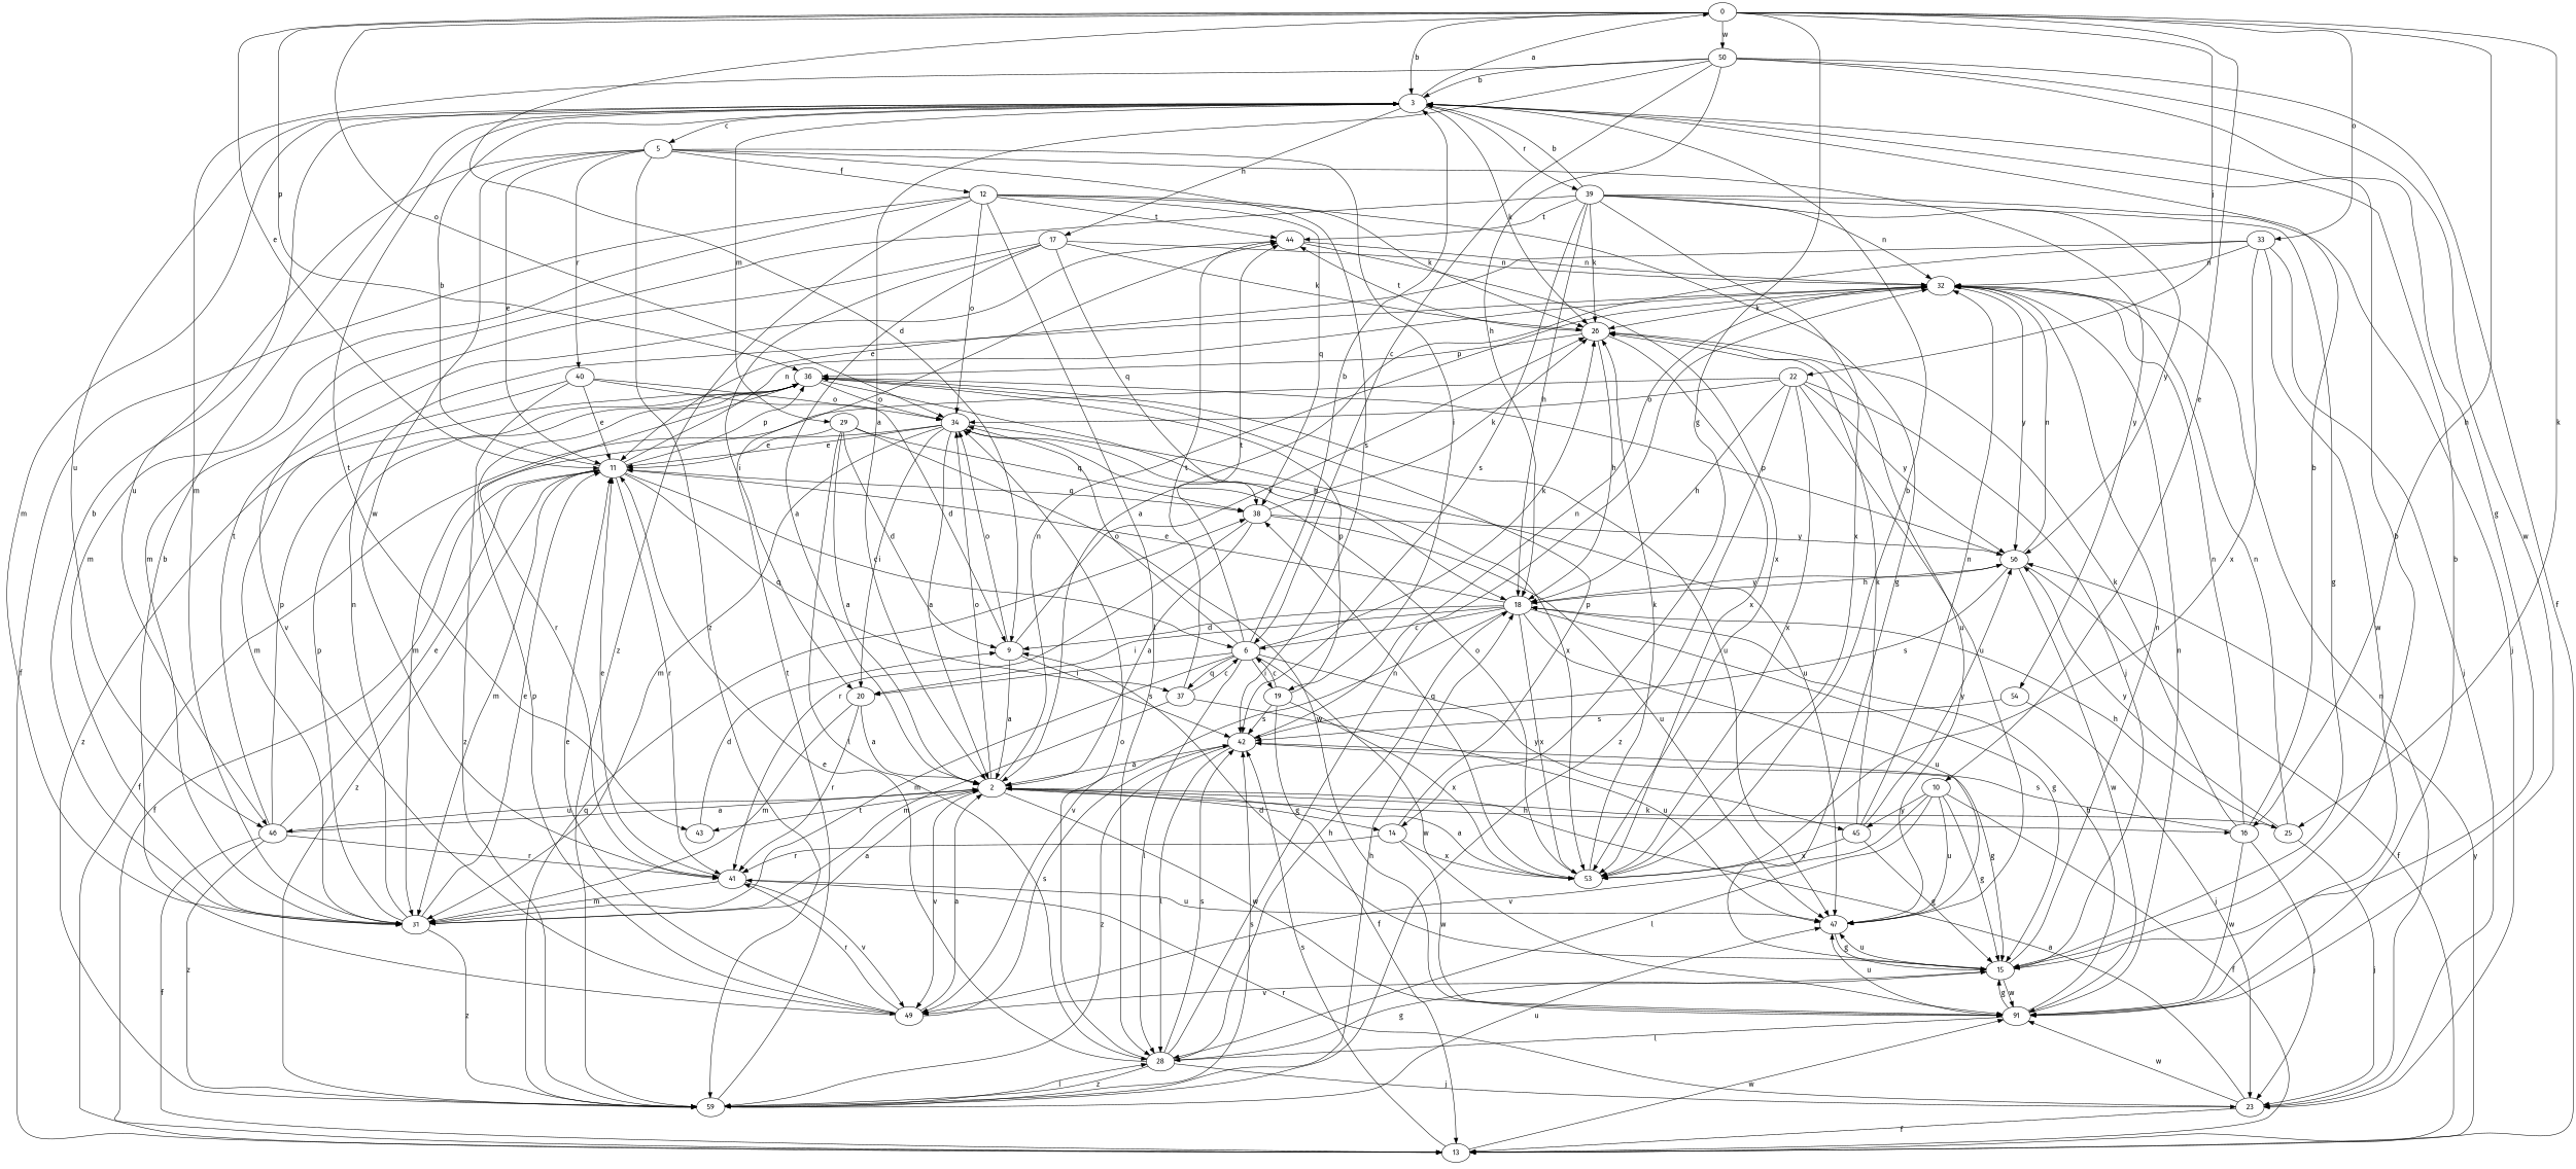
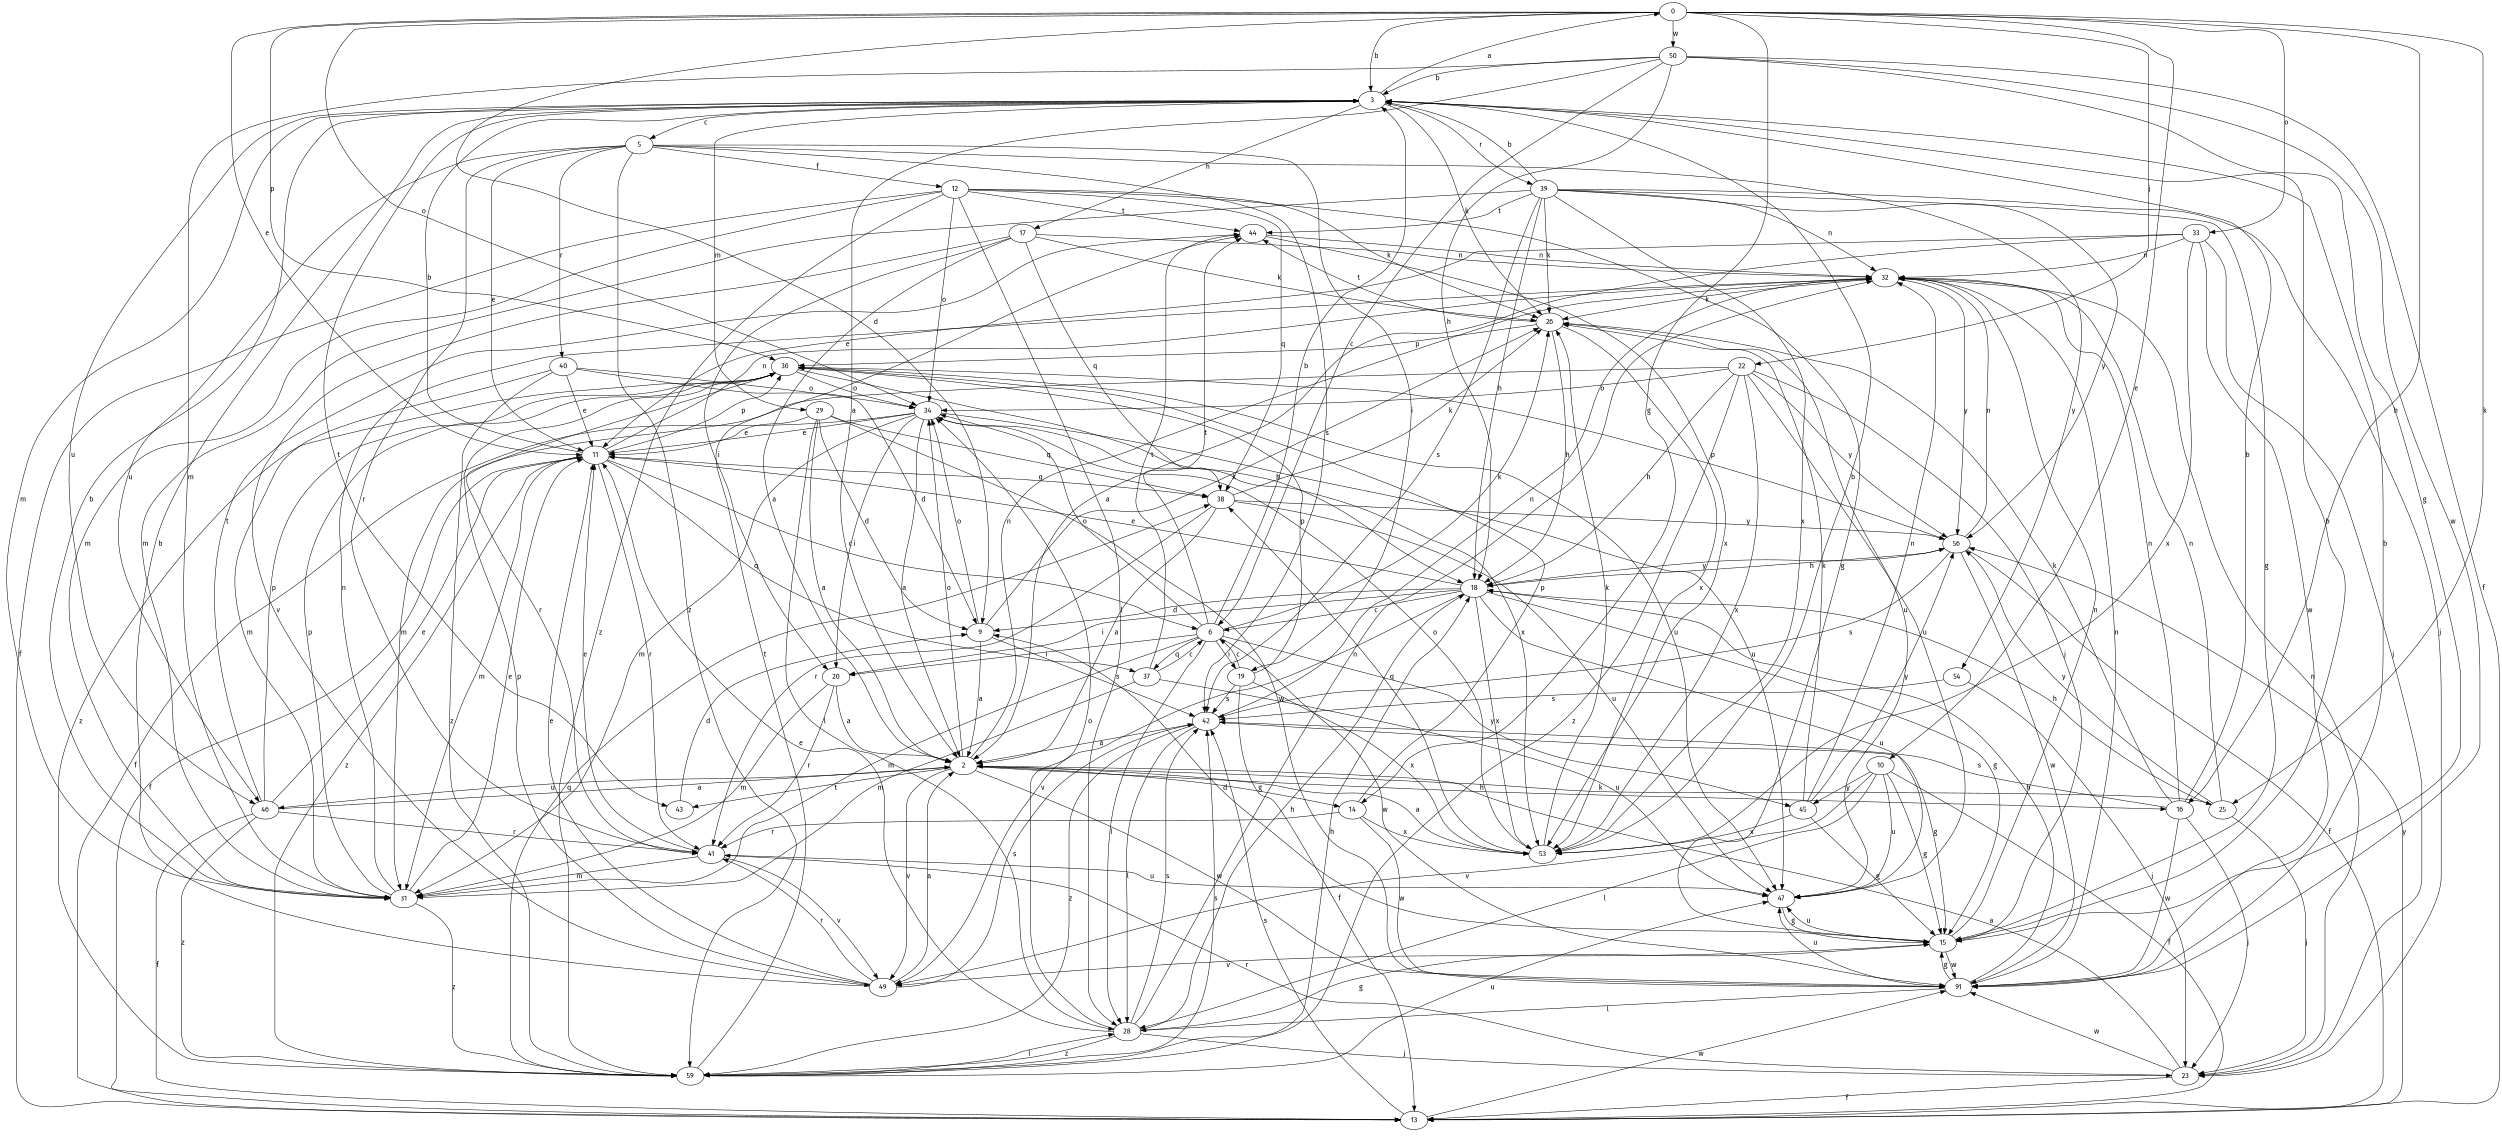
  strict digraph {
    fontname="Fira Sans"
    node [fontname="Fira Sans"]
    edge [fontname="Fira Sans"]
    0
    3
    9
    10
    11
    14
    16
    22
    25
    33
    34
    36
    50
    43
    46
    5
    17
    26
    29
    31
    39
    2
    42
    49
    28
    n26 [label=45]
    13
    15
    47
    32
    41
    59
    6
    37
    38
    n36 [label=91]
    53
    23
    56
    18
    20
    44
    12
    19
    40
    54
    0 -> 3 [label=b]
    0 -> 9 [label=d]
    0 -> 10 [label=e]
    0 -> 11 [label=e]
    0 -> 14 [label=g]
    0 -> 16 [label=h]
    0 -> 22 [label=j]
    0 -> 25 [label=k]
    0 -> 33 [label=o]
    0 -> 34 [label=o]
    0 -> 36 [label=p]
    0 -> 50 [label=w]
    3 -> 0 [label=a]
    3 -> 43 [label=t]
    3 -> 46 [label=u]
    3 -> 5 [label=c]
    3 -> 17 [label=h]
    3 -> 26 [label=k]
    3 -> 29 [label=m]
    3 -> 31 [label=m]
    3 -> 39 [label=r]
    9 -> 34 [label=o]
    9 -> 26 [label=k]
    9 -> 2 [label=a]
    9 -> 42 [label=s]
    10 -> 49 [label=v]
    10 -> 28 [label=l]
    10 -> n26 [label=y]
    10 -> 13 [label=f]
    10 -> 15 [label=g]
    10 -> 47 [label=u]
    11 -> 3 [label=b]
    11 -> 36 [label=p]
    11 -> 31 [label=m]
    11 -> 13 [label=f]
    11 -> 32 [label=n]
    11 -> 41 [label=r]
    11 -> 59 [label=z]
    11 -> 6 [label=c]
    11 -> 37 [label=q]
    11 -> 38 [label=q]
    14 -> 36 [label=p]
    14 -> 41 [label=r]
    14 -> n36 [label=w]
    14 -> 53 [label=x]
    16 -> 3 [label=b]
    16 -> 26 [label=k]
    16 -> 42 [label=s]
    16 -> 32 [label=n]
    16 -> n36 [label=w]
    16 -> 23 [label=j]
    22 -> 34 [label=o]
    22 -> 31 [label=m]
    22 -> 15 [label=j]
    22 -> 47 [label=u]
    22 -> 59 [label=z]
    22 -> 53 [label=x]
    22 -> 56 [label=y]
    22 -> 18 [label=h]
    25 -> 32 [label=n]
    25 -> 23 [label=j]
    25 -> 56 [label=y]
    25 -> 18 [label=h]
    33 -> 11 [label=e]
    33 -> 2 [label=a]
    33 -> 32 [label=n]
    33 -> n36 [label=w]
    33 -> 53 [label=x]
    33 -> 23 [label=j]
    34 -> 11 [label=e]
    34 -> 31 [label=m]
    34 -> 2 [label=a]
    34 -> 13 [label=f]
    34 -> 47 [label=u]
    34 -> 53 [label=x]
    34 -> 20 [label=i]
    36 -> 34 [label=o]
    36 -> 47 [label=u]
    36 -> 41 [label=r]
    36 -> 59 [label=z]
    36 -> 18 [label=h]
    50 -> 3 [label=b]
    50 -> 31 [label=m]
    50 -> 2 [label=a]
    50 -> 13 [label=f]
    50 -> 15 [label=g]
    50 -> 6 [label=c]
    50 -> n36 [label=w]
    50 -> 18 [label=h]
    43 -> 9 [label=d]
    46 -> 11 [label=e]
    46 -> 36 [label=p]
    46 -> 2 [label=a]
    46 -> 13 [label=f]
    46 -> 41 [label=r]
    46 -> 59 [label=z]
    46 -> 44 [label=t]
    5 -> 11 [label=e]
    5 -> 46 [label=u]
    5 -> 42 [label=s]
-   5 -> 41 [label=w]
+   5 -> 41 [label=r]
    5 -> 59 [label=z]
    5 -> 12 [label=f]
    5 -> 19 [label=i]
    5 -> 40 [label=r]
    5 -> 54 [label=y]
    17 -> 26 [label=k]
    17 -> 2 [label=a]
    17 -> 49 [label=v]
    17 -> 32 [label=n]
    17 -> 38 [label=q]
    17 -> 20 [label=i]
    26 -> 36 [label=p]
    26 -> 47 [label=u]
    26 -> 53 [label=x]
    26 -> 18 [label=h]
    26 -> 44 [label=t]
    29 -> 9 [label=d]
    29 -> 11 [label=e]
    29 -> 2 [label=a]
    29 -> 28 [label=l]
    29 -> 38 [label=q]
    29 -> n36 [label=w]
    31 -> 3 [label=b]
    31 -> 11 [label=e]
    31 -> 36 [label=p]
-   31 -> 2 [label=a]
    31 -> 32 [label=n]
    31 -> 59 [label=z]
    39 -> 3 [label=b]
    39 -> 26 [label=k]
    39 -> 31 [label=m]
    39 -> 42 [label=s]
    39 -> 15 [label=g]
    39 -> 32 [label=n]
    39 -> 53 [label=x]
    39 -> 23 [label=j]
    39 -> 56 [label=y]
    39 -> 18 [label=h]
    39 -> 44 [label=t]
    2 -> 14 [label=g]
    2 -> 16 [label=h]
    2 -> 25 [label=k]
    2 -> 34 [label=o]
    2 -> 43 [label=t]
    2 -> 46 [label=u]
    2 -> 49 [label=v]
    2 -> 32 [label=n]
    2 -> n36 [label=w]
    42 -> 2 [label=a]
    42 -> 28 [label=l]
    42 -> 15 [label=g]
    42 -> 32 [label=n]
    42 -> 59 [label=z]
    49 -> 3 [label=b]
    49 -> 11 [label=e]
    49 -> 36 [label=p]
    49 -> 2 [label=a]
    49 -> 42 [label=s]
    49 -> 41 [label=r]
    28 -> 11 [label=e]
    28 -> 34 [label=o]
    28 -> 42 [label=s]
    28 -> 15 [label=g]
    28 -> 32 [label=n]
    28 -> 59 [label=z]
    28 -> 23 [label=j]
    28 -> 18 [label=h]
    n26 -> 26 [label=k]
    n26 -> 15 [label=g]
    n26 -> 32 [label=n]
    n26 -> 53 [label=x]
    n26 -> 56 [label=y]
    13 -> 42 [label=s]
    13 -> n36 [label=w]
    13 -> 56 [label=y]
    15 -> 3 [label=b]
    15 -> 9 [label=d]
    15 -> 49 [label=v]
    15 -> 47 [label=u]
    15 -> 32 [label=n]
    15 -> n36 [label=w]
    47 -> 15 [label=g]
    32 -> 26 [label=k]
    32 -> 56 [label=y]
    41 -> 11 [label=e]
    41 -> 31 [label=m]
    41 -> 49 [label=v]
    41 -> 47 [label=u]
    59 -> 42 [label=s]
    59 -> 28 [label=l]
    59 -> 47 [label=u]
    59 -> 38 [label=q]
    59 -> 18 [label=h]
    59 -> 44 [label=t]
    6 -> 3 [label=b]
    6 -> 34 [label=o]
    6 -> 26 [label=k]
    6 -> 31 [label=m]
    6 -> 28 [label=l]
    6 -> n26 [label=y]
    6 -> 37 [label=q]
    6 -> n36 [label=w]
    6 -> 20 [label=i]
    6 -> 44 [label=t]
    6 -> 19 [label=i]
    37 -> 31 [label=m]
    37 -> 47 [label=u]
    37 -> 6 [label=c]
    37 -> 44 [label=t]
    38 -> 26 [label=k]
    38 -> 2 [label=a]
    38 -> 47 [label=u]
    38 -> 41 [label=r]
    38 -> 56 [label=y]
    n36 -> 3 [label=b]
    n36 -> 28 [label=l]
    n36 -> 15 [label=g]
    n36 -> 47 [label=u]
    n36 -> 32 [label=n]
    n36 -> 18 [label=h]
    53 -> 3 [label=b]
    53 -> 34 [label=o]
    53 -> 26 [label=k]
    53 -> 2 [label=a]
    53 -> 38 [label=q]
    23 -> 2 [label=a]
    23 -> 13 [label=f]
    23 -> 32 [label=n]
    23 -> 41 [label=r]
    23 -> n36 [label=w]
    56 -> 36 [label=p]
    56 -> 42 [label=s]
    56 -> 13 [label=f]
    56 -> 32 [label=n]
    56 -> n36 [label=w]
    56 -> 18 [label=h]
    18 -> 9 [label=d]
    18 -> 11 [label=e]
    18 -> 49 [label=v]
    18 -> 15 [label=g]
    18 -> 47 [label=u]
    18 -> 6 [label=c]
    18 -> 53 [label=x]
    18 -> 56 [label=y]
    18 -> 20 [label=i]
    20 -> 31 [label=m]
    20 -> 2 [label=a]
    20 -> 41 [label=r]
    44 -> 32 [label=n]
    44 -> 53 [label=x]
    12 -> 34 [label=o]
    12 -> 26 [label=k]
    12 -> 31 [label=m]
    12 -> 28 [label=l]
    12 -> 13 [label=f]
    12 -> 15 [label=g]
    12 -> 59 [label=z]
    12 -> 38 [label=q]
    12 -> 44 [label=t]
    19 -> 36 [label=p]
    19 -> 42 [label=s]
    19 -> 13 [label=f]
    19 -> 6 [label=c]
    19 -> 53 [label=x]
    40 -> 9 [label=d]
    40 -> 11 [label=e]
    40 -> 34 [label=o]
    40 -> 31 [label=m]
    40 -> 59 [label=z]
    54 -> 42 [label=s]
    54 -> 23 [label=j]
  }
